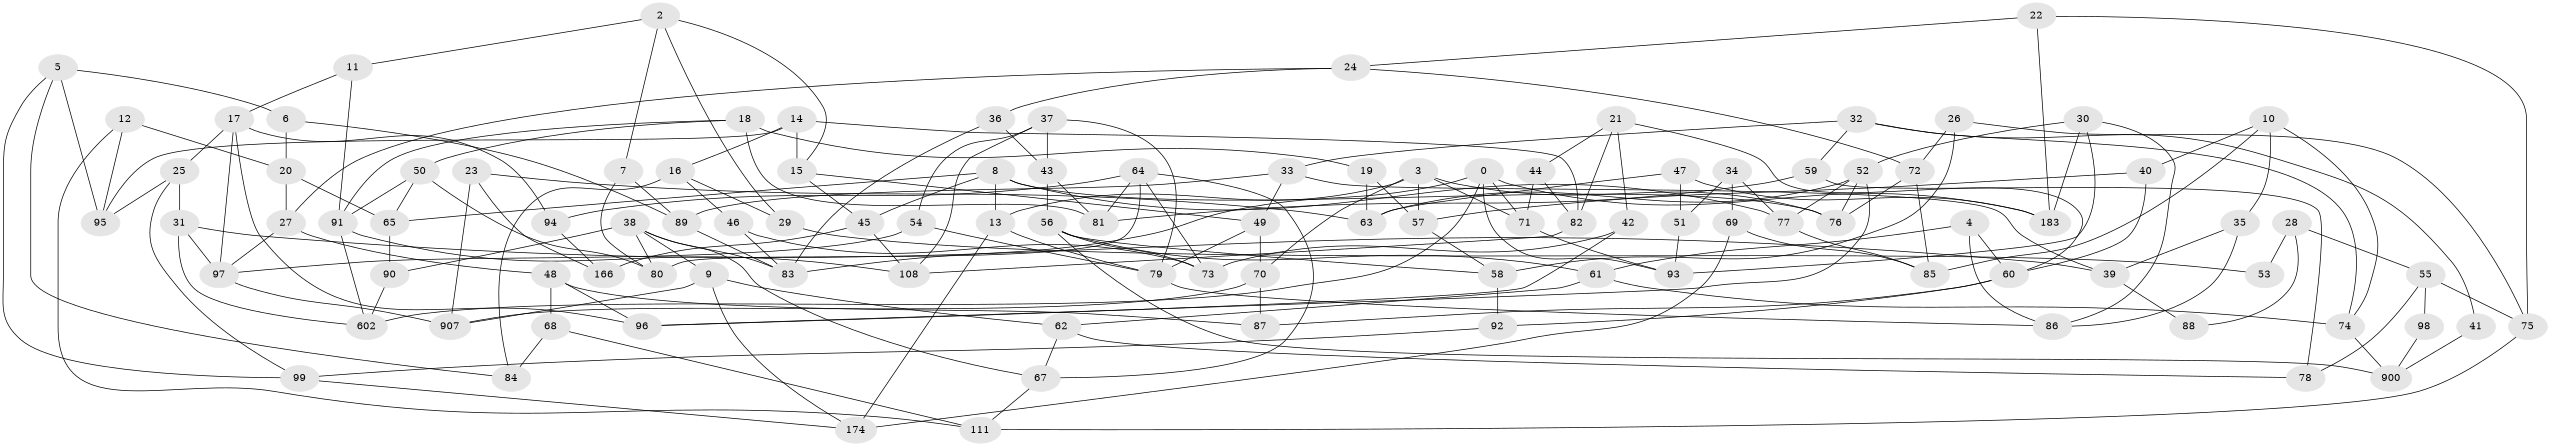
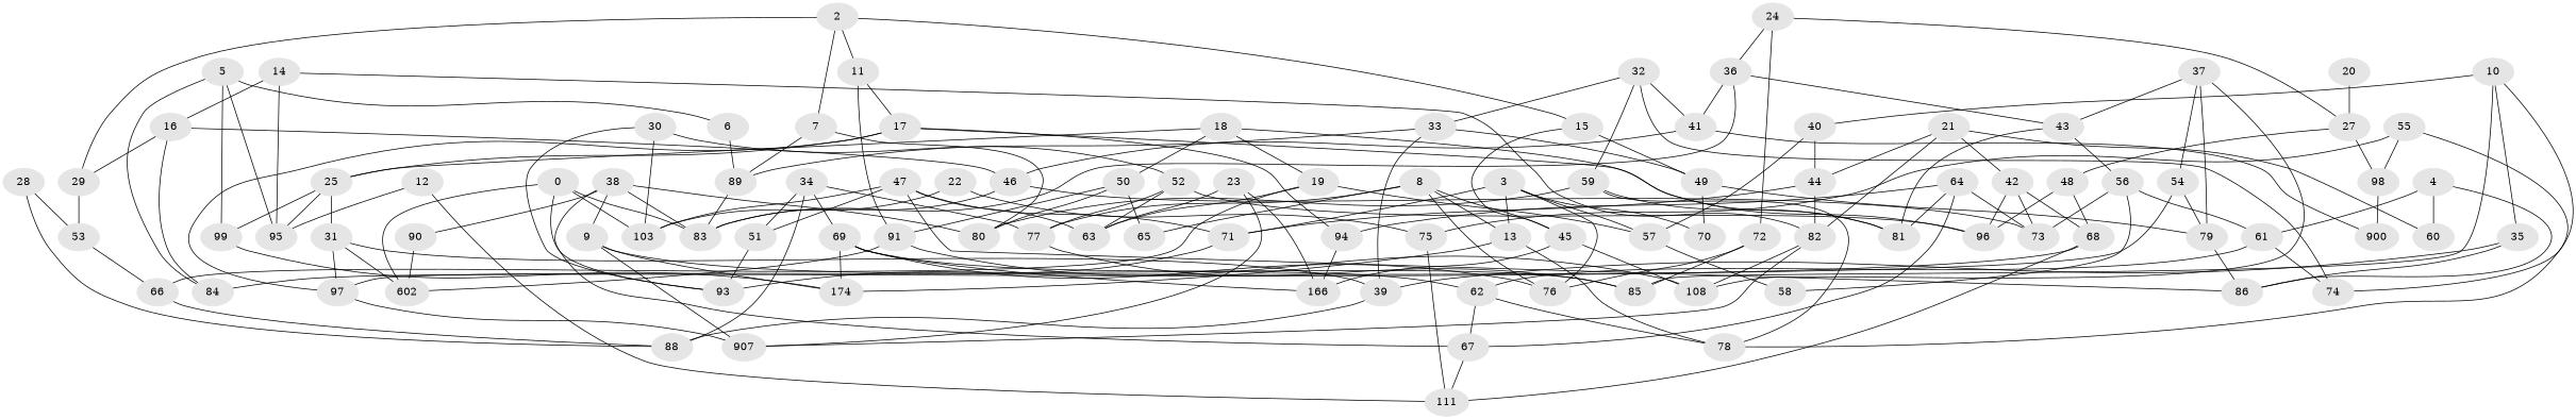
  graph {
    node [color=gray90 style=filled]
    n1 [label=0]
    83
    93
    n4 [label=602]
-   103 [label=183]
+   103
    2
    7
    11
    15
    29
    89
    80
    17
    91
    45
    49
    53
    3
    13
    70
    71
    76
    57
    n24 [label=174]
    78
    n26 [label=907]
-   87
    4
    60
    61
    86
-   92
    62
    74
    5
    6
    84
    95
    99
    20
    65
    27
    22
    24
    75
    9
    8
    77
    90
    85
    67
    10
    35
    40
    39
    n56 [label=900]
    25
    94
    97
    96
    n61 [label=108]
    12
    n63 [label=111]
    28
    55
    88
    14
    16
    82
    46
    n71 [label=166]
    79
    73
    31
    18
    19
    50
    81
    63
+   66
    58
    48
    98
    21
    42
    44
    68
    36
    72
    23
    41
    43
-   26
    30
    52
    32
    33
    59
    34
    51
    69
    56
    37
    54
    38
    47
    64
    n1 -- 83
    n1 -- 93
    n1 -- n4
    n1 -- 103
    2 -- 7
    2 -- 11
    2 -- 15
    2 -- 29
    7 -- 89
    7 -- 80
    11 -- 17
    11 -- 91
    15 -- 45
    15 -- 49
    29 -- 53
    89 -- 83
    17 -- 25
    17 -- 94
    17 -- 97
    17 -- 96
    91 -- n4
    91 -- n61
    45 -- n61
    45 -- n71
    49 -- 70
    49 -- 79
+   53 -- 66
    3 -- 13
    3 -- 70
    3 -- 71
    3 -- 76
    3 -- 57
    13 -- n24
-   13 -- 79
-   70 -- n26
-   70 -- 87
+   13 -- 78
+   82 -- n26
    71 -- 93
    57 -- 58
    4 -- 60
    4 -- 61
    4 -- 86
-   60 -- 87
-   60 -- 92
    61 -- 62
    61 -- 74
-   92 -- 99
    62 -- 78
    62 -- 67
-   74 -- n56
    5 -- 6
    5 -- 84
    5 -- 95
    5 -- 99
    6 -- 89
-   6 -- 20
    99 -- n24
-   20 -- 65
    20 -- 27
-   65 -- 90
    27 -- 48
-   27 -- 97
+   27 -- 98
    22 -- 103
-   22 -- 24
    22 -- 75
    24 -- 27
    24 -- 36
    24 -- 72
    75 -- n63
    9 -- n24
    9 -- n26
    9 -- 62
    8 -- 45
    8 -- 13
    8 -- 76
    8 -- 65
    8 -- 77
    77 -- 85
    90 -- n4
    67 -- n63
    10 -- 74
    10 -- 85
    10 -- 35
    10 -- 40
    35 -- 86
    35 -- 39
    40 -- 57
-   40 -- 60
+   40 -- 44
    39 -- 88
    25 -- 95
    25 -- 99
    25 -- 31
    94 -- n71
    97 -- n26
    12 -- 95
-   12 -- 20
    12 -- n63
    28 -- 53
-   28 -- 55
    28 -- 88
    55 -- 78
    55 -- 75
    55 -- 98
-   14 -- 15
    14 -- 95
    14 -- 16
    14 -- 82
    16 -- 29
    16 -- 84
    16 -- 46
    82 -- n61
    46 -- 83
    46 -- 73
    79 -- 86
    31 -- n4
    31 -- 39
    31 -- 97
-   18 -- 91
+   18 -- 25
    18 -- 19
    18 -- 50
    18 -- 81
    19 -- 57
    19 -- 63
+   19 -- 66
    50 -- 80
    50 -- 91
    50 -- 65
-   58 -- 92
-   48 -- 87
+   66 -- 88
    48 -- 96
    48 -- 68
    98 -- n56
    21 -- 60
    21 -- 82
    21 -- 42
    21 -- 44
    42 -- 96
    42 -- 73
+   42 -- 68
    44 -- 71
    44 -- 82
    68 -- 84
    68 -- n63
    36 -- 83
+   36 -- 41
    36 -- 43
    72 -- 76
    72 -- 85
    23 -- n26
    23 -- n71
    23 -- 63
    41 -- n56
+   41 -- 46
    43 -- 81
    43 -- 56
-   26 -- 75
-   26 -- 58
-   26 -- 72
    30 -- 93
    30 -- 103
-   30 -- 86
+   47 -- 86
    30 -- 52
    52 -- 77
    52 -- 96
    52 -- 63
    32 -- 74
    32 -- 41
    32 -- 33
    32 -- 59
    33 -- 89
    33 -- 49
    33 -- 39
-   64 -- 80
+   59 -- 80
    59 -- 78
    59 -- 81
    34 -- 77
+   34 -- 88
    34 -- 51
    34 -- 69
    51 -- 93
-   52 -- 76
+   69 -- 76
    69 -- n24
    69 -- 85
+   69 -- n71
    56 -- 61
-   56 -- n56
    56 -- 73
    56 -- 58
    37 -- n61
    37 -- 79
    37 -- 43
    37 -- 54
    54 -- 97
    54 -- 79
    38 -- 83
    38 -- 80
    38 -- 9
    38 -- 90
    38 -- 67
    47 -- 103
-   n1 -- 71
+   47 -- 71
    47 -- 63
    47 -- 51
    64 -- 67
    64 -- 94
    64 -- 73
    64 -- 81
  }
